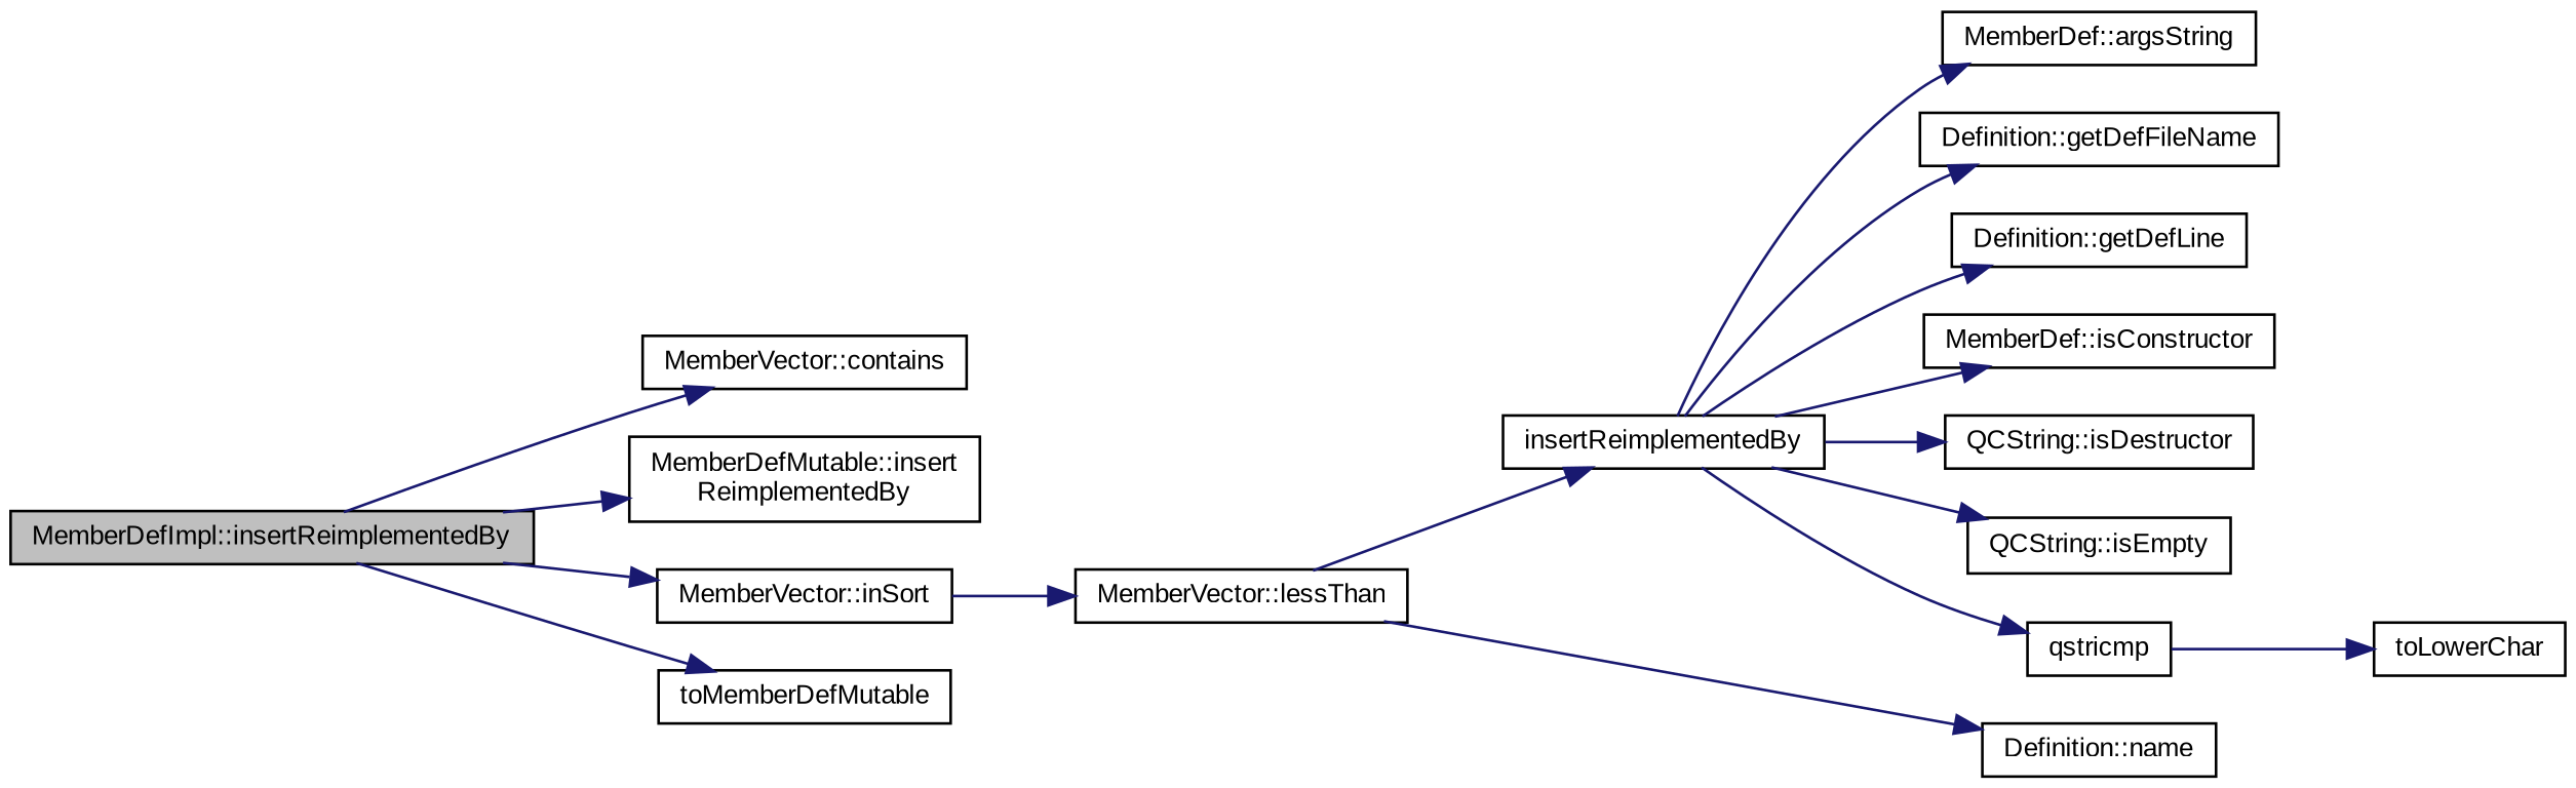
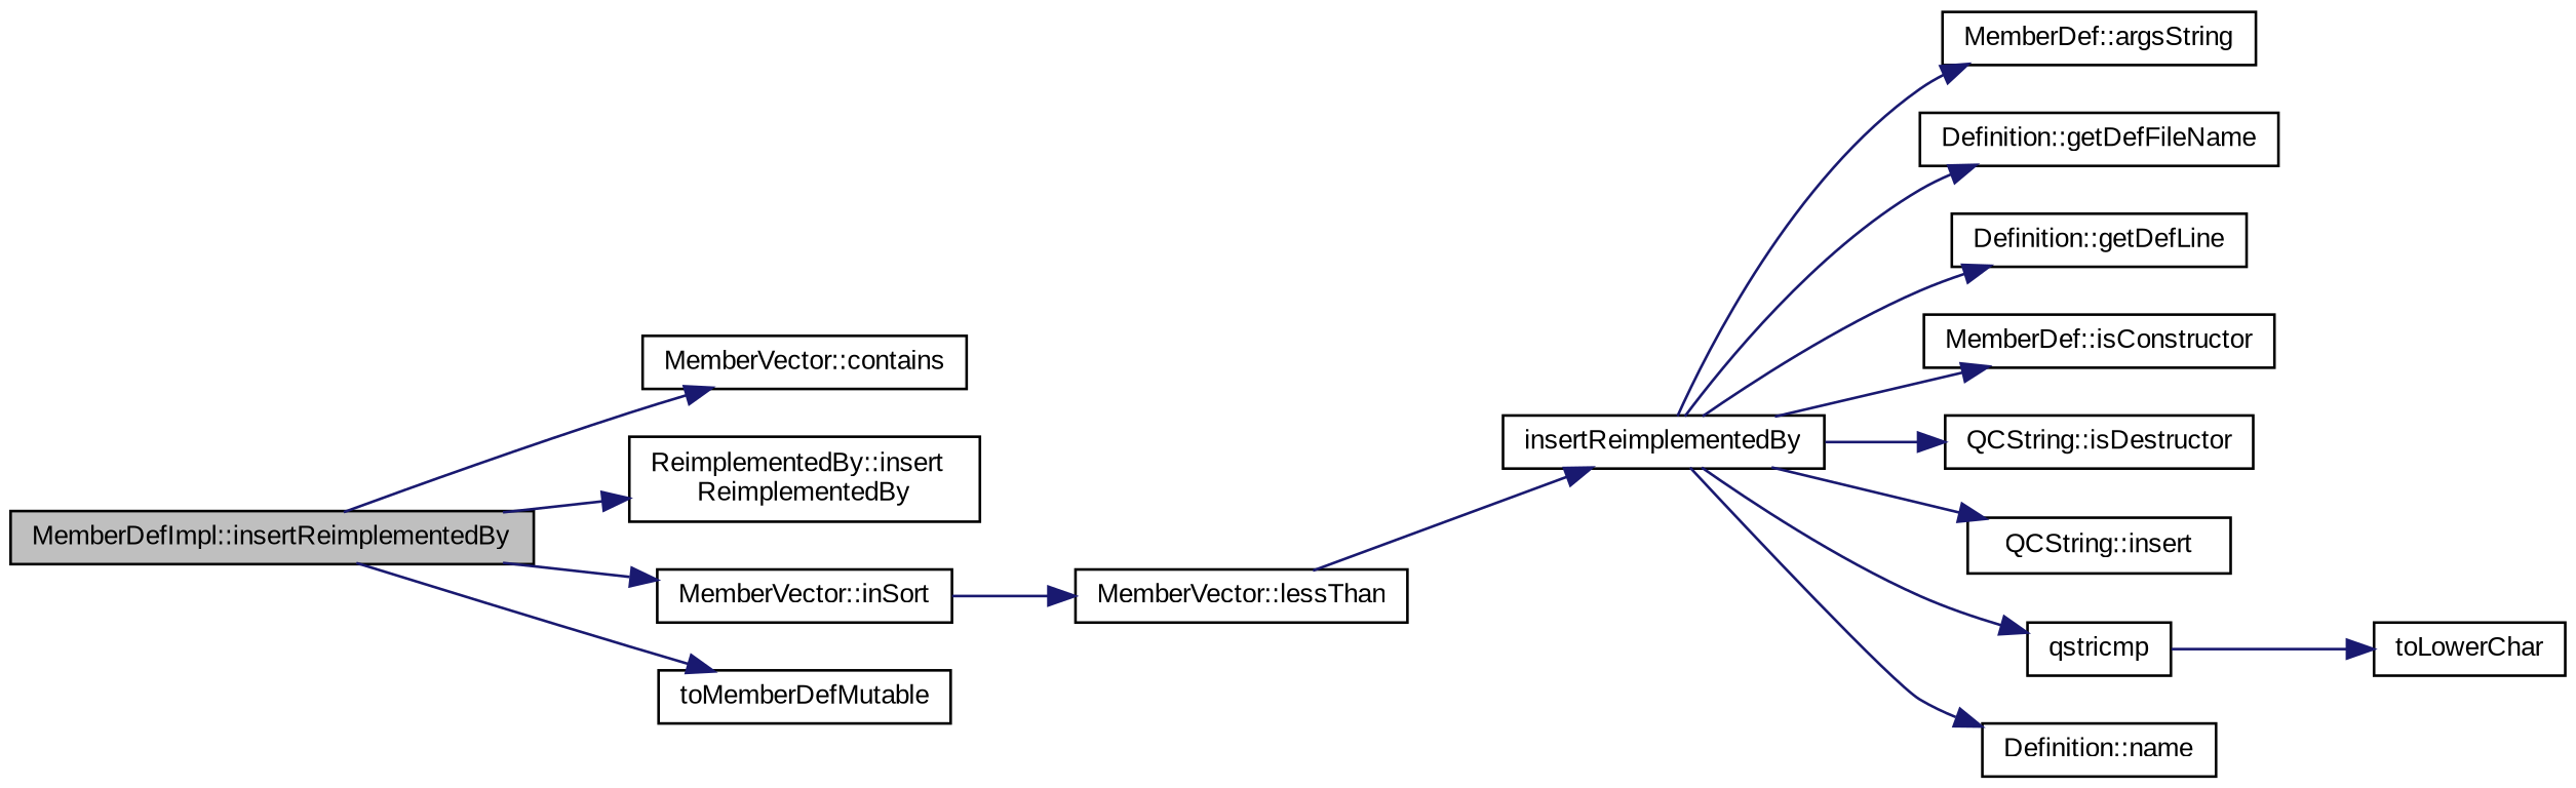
  digraph {
    fontname="Liberation Sans"
    rankdir=LR
    node [color=black fillcolor=white fontname="Liberation Sans" fontsize=10 shape=record style=filled]
    edge [color=midnightblue fontname="Liberation Sans" fontsize=10 labelfontname=Helvetica labelfontsize=10 style=solid]
    n1 [fillcolor=grey75 fontcolor=black height=0.2 label="MemberDefImpl::insertReimplementedBy" width=0.4]
    n2 [height=0.2 label="MemberVector::contains" width=0.4]
-   n3 [height=0.2 label="MemberDefMutable::insert\lReimplementedBy" width=0.4]
+   n3 [height=0.2 label="ReimplementedBy::insert\lReimplementedBy" width=0.4]
    n4 [height=0.2 label="MemberVector::inSort" width=0.4]
    n5 [height=0.2 label=toMemberDefMutable width=0.4]
    n6 [height=0.2 label="MemberVector::lessThan" width=0.4]
    n7 [height=0.2 label=insertReimplementedBy width=0.4]
    n8 [height=0.2 label="MemberDef::argsString" width=0.4]
    n9 [height=0.2 label="Definition::getDefFileName" width=0.4]
    n10 [height=0.2 label="Definition::getDefLine" width=0.4]
    n11 [height=0.2 label="MemberDef::isConstructor" width=0.4]
    n12 [height=0.2 label="QCString::isDestructor" width=0.4]
-   n13 [height=0.2 label="QCString::isEmpty" width=0.4]
+   n13 [height=0.2 label="QCString::insert" width=0.4]
    n14 [height=0.2 label="Definition::name" width=0.4]
    n15 [height=0.2 label=qstricmp width=0.4]
    n16 [height=0.2 label=toLowerChar width=0.4]
    n1 -> n2
    n1 -> n3
    n1 -> n4
    n1 -> n5
    n4 -> n6
    n6 -> n7
    n7 -> n8
    n7 -> n9
    n7 -> n10
    n7 -> n11
    n7 -> n12
    n7 -> n13
-   n6 -> n14
+   n7 -> n14
    n7 -> n15
    n15 -> n16
  }
